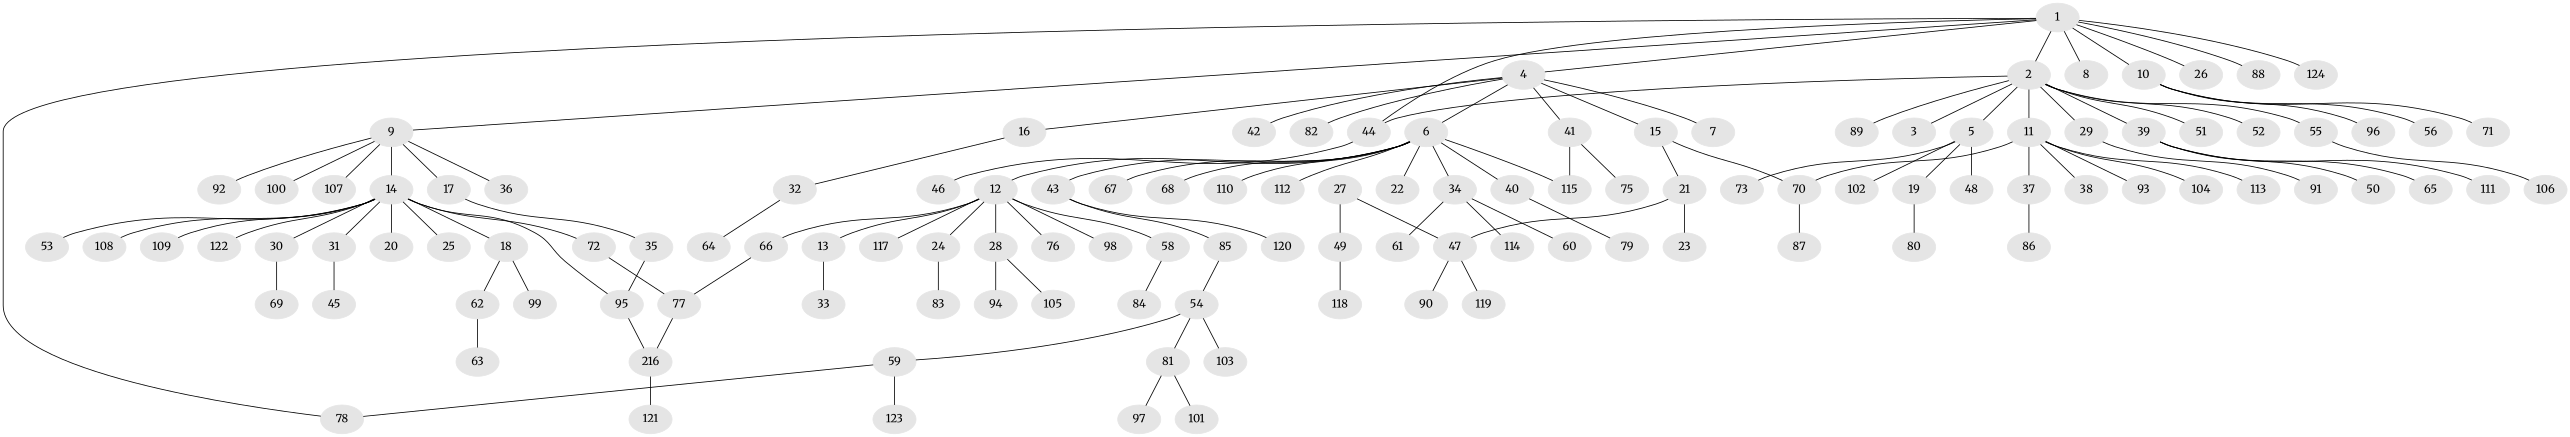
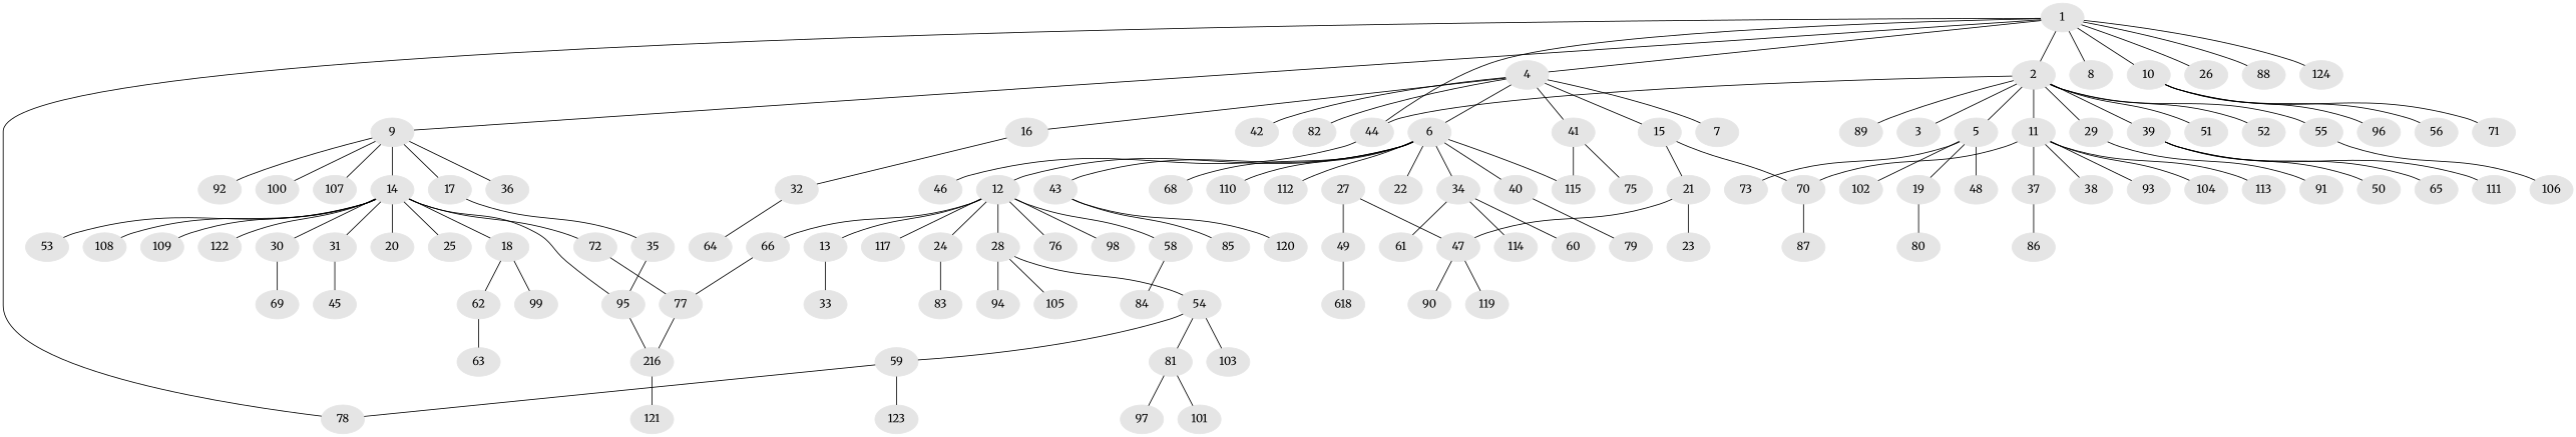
  graph {
    fontname=Merriweather
    node [color=gray90 fontname=Merriweather style=filled]
    edge [fontname=Merriweather]
    1
    2
    4
    8
    9
    10
    26
    44
    78
    88
    124
    3
    5
    11
    29
    39
    51
    52
    55
    89
    6
    7
    15
    16
    41
    42
    82
    14
    17
    36
    92
    100
    107
    56
    71
    96
    46
    19
    48
    73
    102
    37
    38
    70
    93
    104
    113
    91
    50
    65
    111
    106
    12
    22
    34
    40
    43
-   67
    68
    110
    112
    115
    21
    32
    27
    47
    49
    75
    80
    13
    24
    28
    58
    66
    76
    98
    117
    60
    61
    114
    79
    85
    120
    18
    20
    25
    30
    31
    53
    72
    95
    108
    109
    122
    35
    86
    87
    33
    83
    54
    94
    105
    84
    77
    62
    99
    69
    45
    n109 [label=216]
    23
    64
    63
    90
    119
-   118
+   118 [label=618]
    59
    81
    103
    123
    97
    101
    121
    1 -- 2
    1 -- 4
    1 -- 8
    1 -- 9
    1 -- 10
    1 -- 26
    1 -- 44
    1 -- 78
    1 -- 88
    1 -- 124
    2 -- 44
    2 -- 3
    2 -- 5
    2 -- 11
    2 -- 29
    2 -- 39
    2 -- 51
    2 -- 52
    2 -- 55
    2 -- 89
    4 -- 6
    4 -- 7
    4 -- 15
    4 -- 16
    4 -- 41
    4 -- 42
    4 -- 82
    9 -- 14
    9 -- 17
    9 -- 36
    9 -- 92
    9 -- 100
    9 -- 107
    10 -- 56
    10 -- 71
    10 -- 96
    44 -- 46
    5 -- 19
    5 -- 48
    5 -- 73
    5 -- 102
    11 -- 37
    11 -- 38
    11 -- 70
    11 -- 93
    11 -- 104
    11 -- 113
    29 -- 91
    39 -- 50
    39 -- 65
    39 -- 111
    55 -- 106
    6 -- 12
    6 -- 22
    6 -- 34
    6 -- 40
    6 -- 43
-   6 -- 67
    6 -- 68
    6 -- 110
    6 -- 112
    6 -- 115
    15 -- 70
    15 -- 21
    16 -- 32
    41 -- 115
    41 -- 75
    14 -- 18
    14 -- 20
    14 -- 25
    14 -- 30
    14 -- 31
    14 -- 53
    14 -- 72
    14 -- 95
    14 -- 108
    14 -- 109
    14 -- 122
    17 -- 35
    19 -- 80
    37 -- 86
    70 -- 87
    12 -- 13
    12 -- 24
    12 -- 28
    12 -- 58
    12 -- 66
    12 -- 76
    12 -- 98
    12 -- 117
    34 -- 60
    34 -- 61
    34 -- 114
    40 -- 79
    43 -- 85
    43 -- 120
    21 -- 47
    21 -- 23
    32 -- 64
    27 -- 47
    27 -- 49
    47 -- 90
    47 -- 119
    49 -- 118
    13 -- 33
    24 -- 83
-   85 -- 54
+   28 -- 54
    28 -- 94
    28 -- 105
    58 -- 84
    66 -- 77
    18 -- 62
    18 -- 99
    30 -- 69
    31 -- 45
    72 -- 77
    95 -- n109
    35 -- 95
    54 -- 59
    54 -- 81
    54 -- 103
    77 -- n109
    62 -- 63
    n109 -- 121
    59 -- 78
    59 -- 123
    81 -- 97
    81 -- 101
  }
